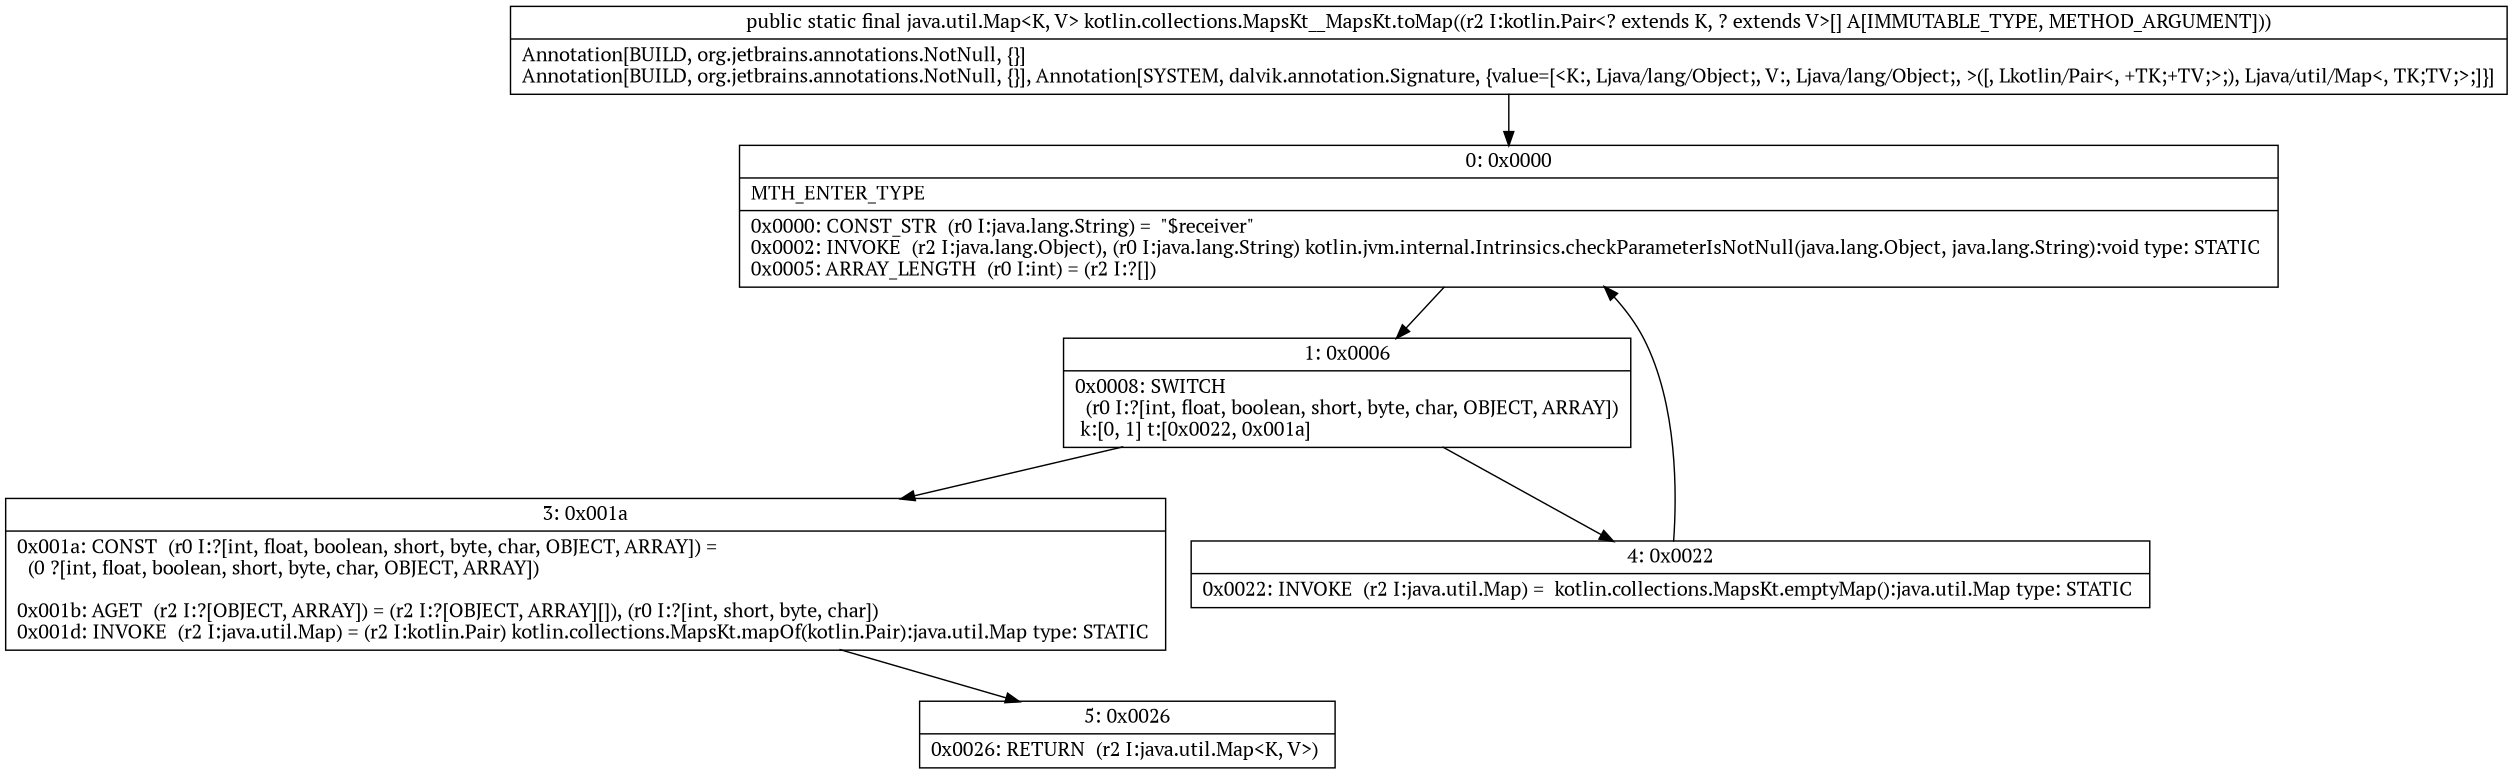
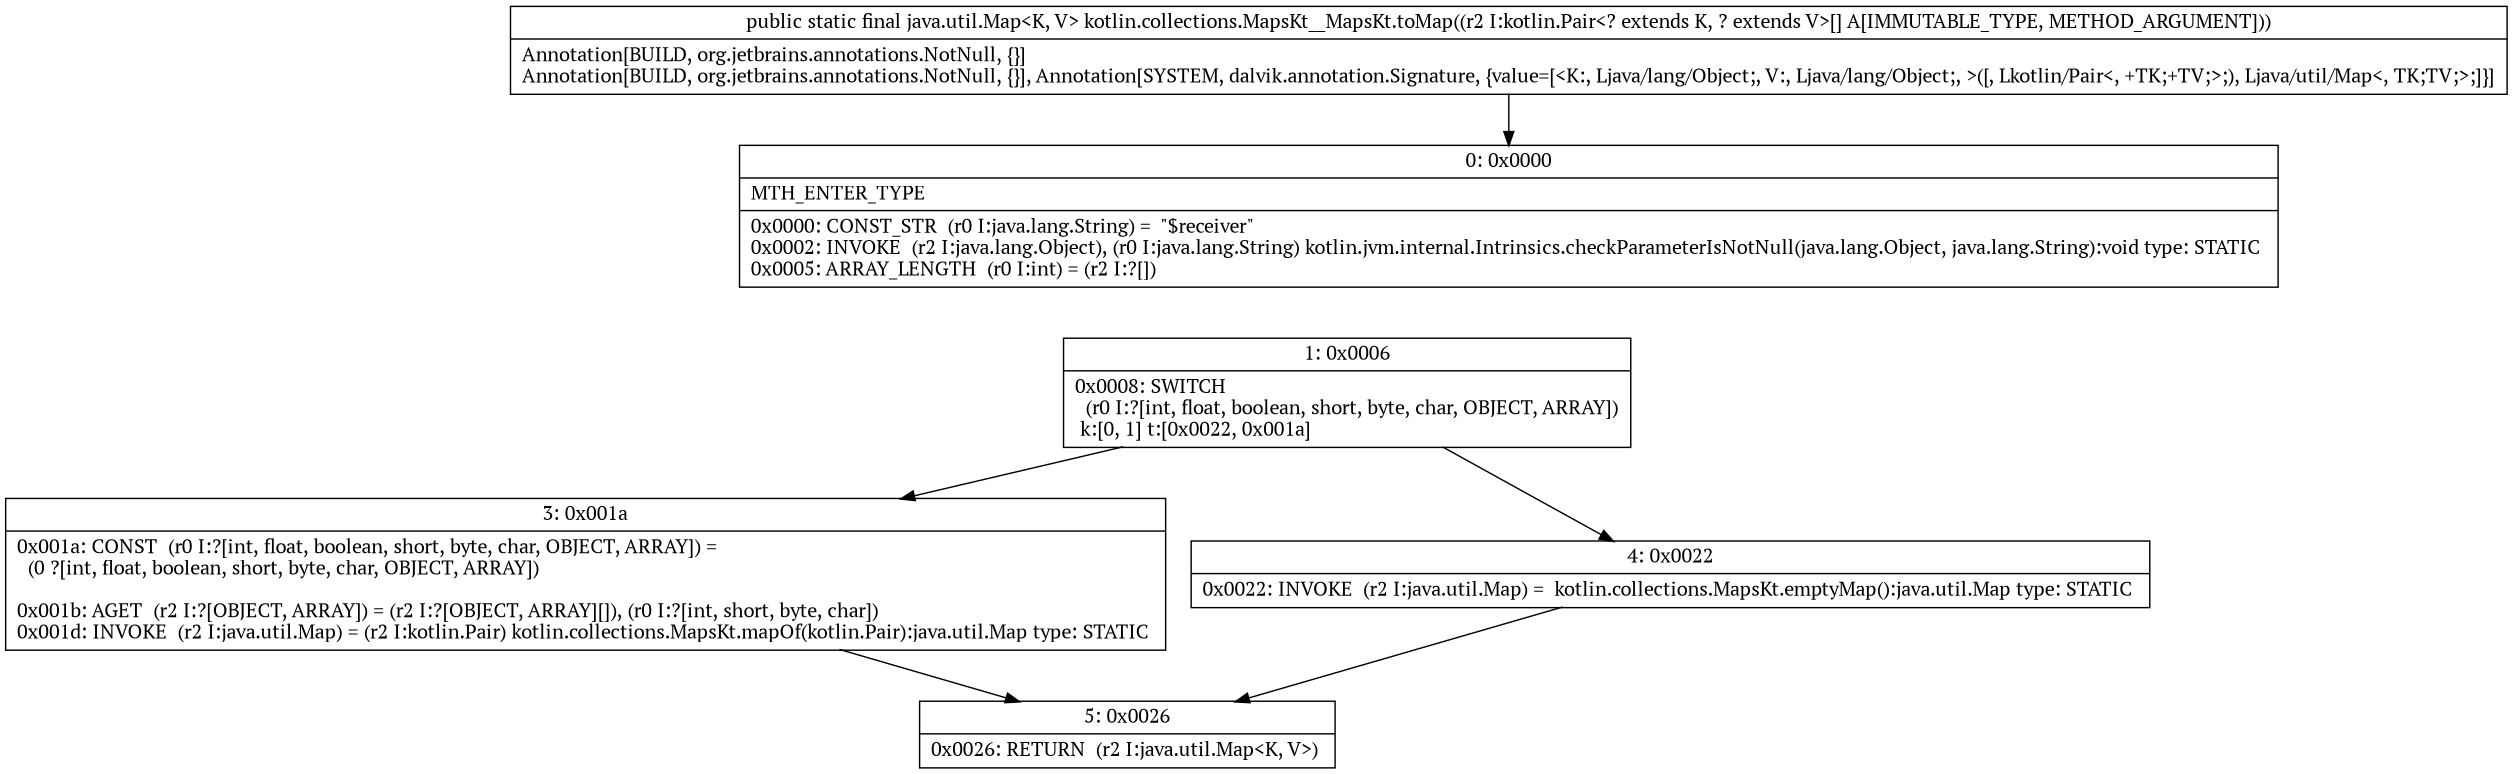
  digraph {
    fontname="PT Serif"
    node [fontname="PT Serif" shape=record]
    edge [fontname="PT Serif"]
    n1 [label="{0\:\ 0x0000|MTH_ENTER_TYPE\l|0x0000: CONST_STR  (r0 I:java.lang.String) =  \"$receiver\" \l0x0002: INVOKE  (r2 I:java.lang.Object), (r0 I:java.lang.String) kotlin.jvm.internal.Intrinsics.checkParameterIsNotNull(java.lang.Object, java.lang.String):void type: STATIC \l0x0005: ARRAY_LENGTH  (r0 I:int) = (r2 I:?[]) \l}"]
    n2 [label="{1\:\ 0x0006|0x0008: SWITCH  \l  (r0 I:?[int, float, boolean, short, byte, char, OBJECT, ARRAY])\l k:[0, 1] t:[0x0022, 0x001a] \l}"]
    n3 [label="{3\:\ 0x001a|0x001a: CONST  (r0 I:?[int, float, boolean, short, byte, char, OBJECT, ARRAY]) = \l  (0 ?[int, float, boolean, short, byte, char, OBJECT, ARRAY])\l \l0x001b: AGET  (r2 I:?[OBJECT, ARRAY]) = (r2 I:?[OBJECT, ARRAY][]), (r0 I:?[int, short, byte, char]) \l0x001d: INVOKE  (r2 I:java.util.Map) = (r2 I:kotlin.Pair) kotlin.collections.MapsKt.mapOf(kotlin.Pair):java.util.Map type: STATIC \l}"]
    n4 [label="{4\:\ 0x0022|0x0022: INVOKE  (r2 I:java.util.Map) =  kotlin.collections.MapsKt.emptyMap():java.util.Map type: STATIC \l}"]
    n5 [label="{5\:\ 0x0026|0x0026: RETURN  (r2 I:java.util.Map\<K, V\>) \l}"]
    n6 [label="{public static final java.util.Map\<K, V\> kotlin.collections.MapsKt__MapsKt.toMap((r2 I:kotlin.Pair\<? extends K, ? extends V\>[] A[IMMUTABLE_TYPE, METHOD_ARGUMENT]))  | Annotation[BUILD, org.jetbrains.annotations.NotNull, \{\}]\lAnnotation[BUILD, org.jetbrains.annotations.NotNull, \{\}], Annotation[SYSTEM, dalvik.annotation.Signature, \{value=[\<K:, Ljava\/lang\/Object;, V:, Ljava\/lang\/Object;, \>([, Lkotlin\/Pair\<, +TK;+TV;\>;), Ljava\/util\/Map\<, TK;TV;\>;]\}]\l}"]
-   n1 -> n2
    n2 -> n3
    n2 -> n4
    n3 -> n5
-   n4 -> n1
+   n4 -> n5
    n6 -> n1
  }
